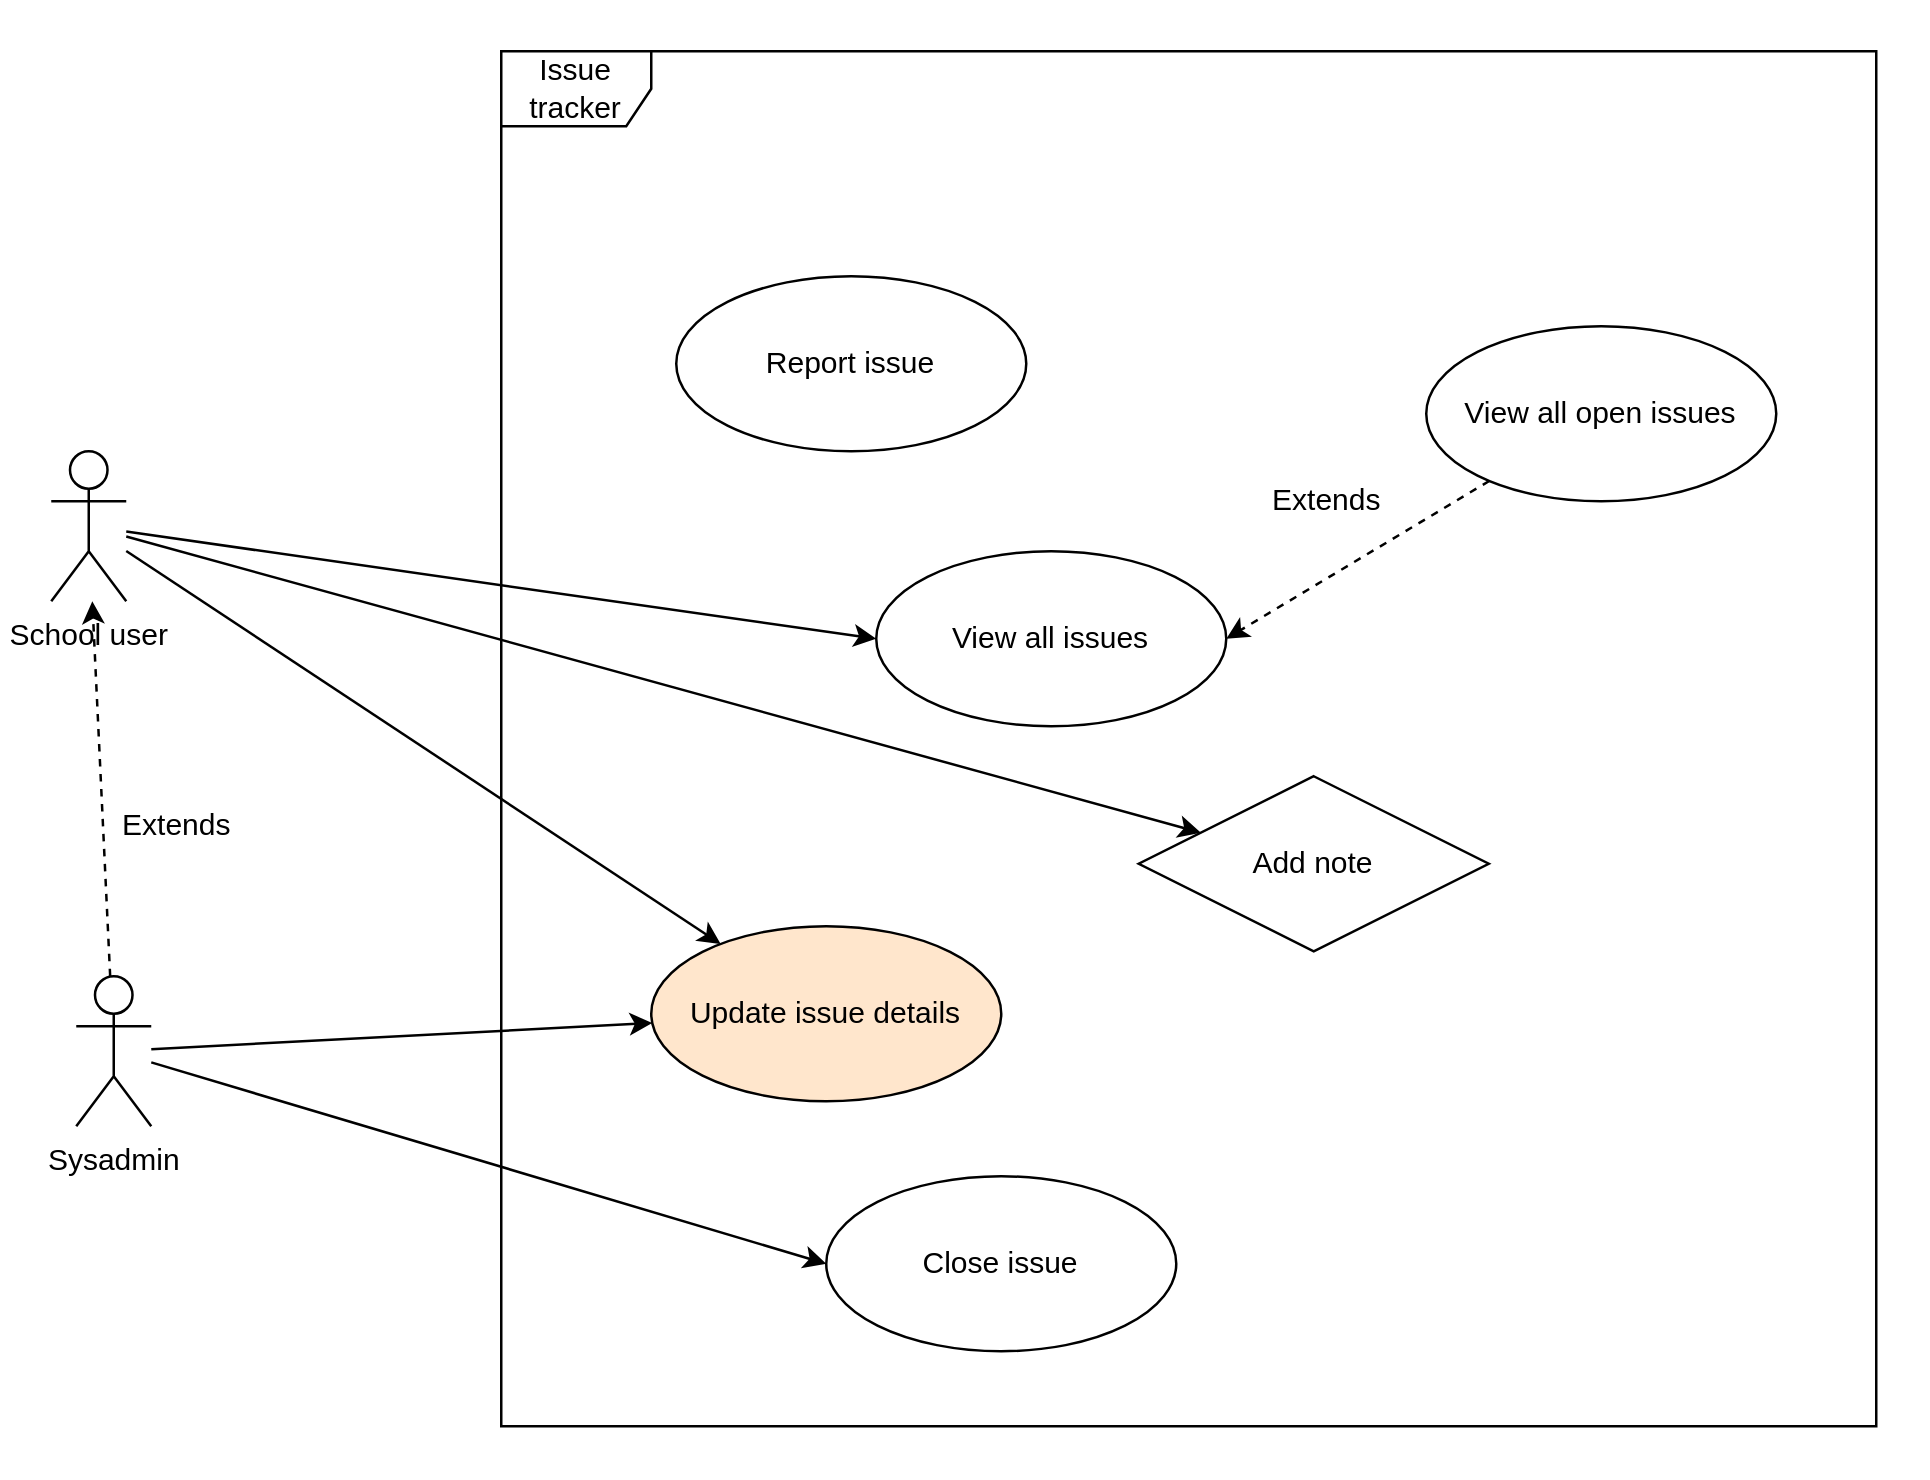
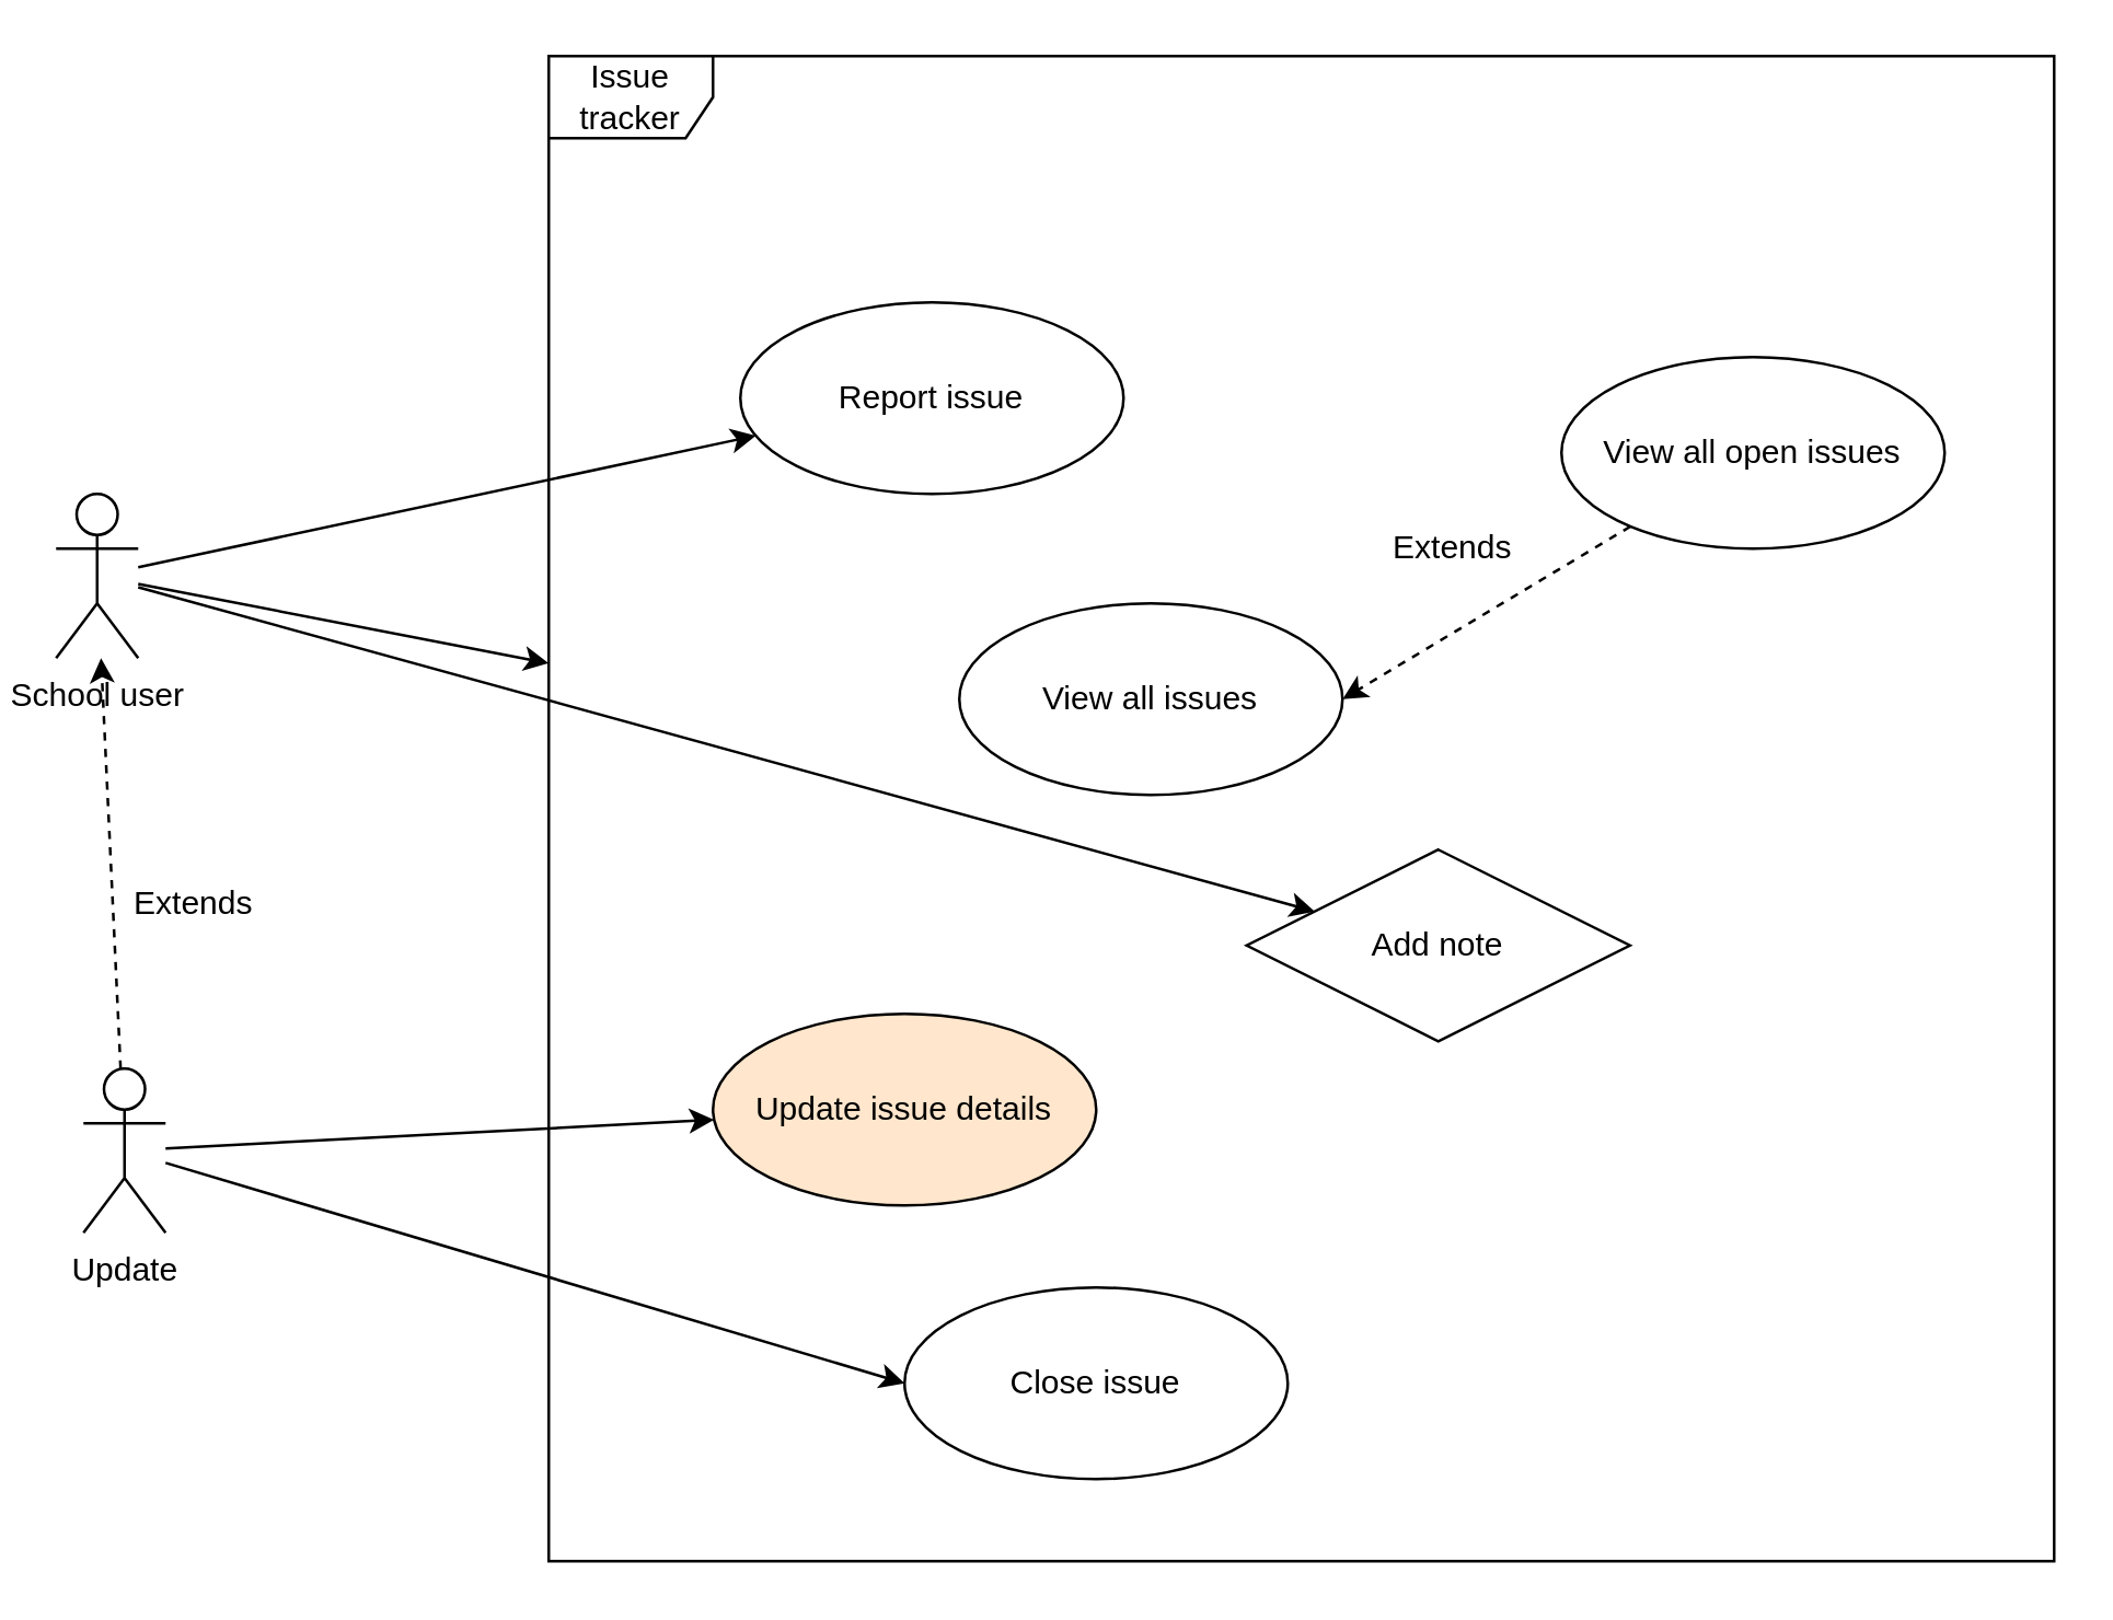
  <mxCell id="0" />
  <mxCell id="1" parent="0" />
  <mxCell id="2" value="Issue tracker" style="shape=umlFrame;whiteSpace=wrap;html=1;" parent="1" vertex="1"><mxGeometry x="200" y="20" width="550" height="550" as="geometry" /></mxCell>
  <mxCell id="3" style="edgeStyle=none;rounded=0;orthogonalLoop=1;jettySize=auto;html=1;" parent="1" source="7" target="11" edge="1"><mxGeometry relative="1" as="geometry" /></mxCell>
- <mxCell id="4" style="rounded=0;orthogonalLoop=1;jettySize=auto;html=1;entryX=0;entryY=0.5;entryDx=0;entryDy=0;strokeColor=#000000;" parent="1" source="7" target="8" edge="1"><mxGeometry relative="1" as="geometry" /></mxCell>
+ <mxCell id="4" style="rounded=0;orthogonalLoop=1;jettySize=auto;html=1;strokeColor=#000000;" parent="1" source="7" target="2" edge="1"><mxGeometry relative="1" as="geometry" /></mxCell>
  <mxCell id="5" style="edgeStyle=none;rounded=0;orthogonalLoop=1;jettySize=auto;html=1;strokeColor=#000000;" parent="1" source="17" target="10" edge="1"><mxGeometry relative="1" as="geometry" /></mxCell>
- <mxCell id="6" style="edgeStyle=none;rounded=0;orthogonalLoop=1;jettySize=auto;html=1;strokeColor=#000000;" parent="1" source="7" target="10" edge="1"><mxGeometry relative="1" as="geometry" /></mxCell>
+ <mxCell id="6" style="edgeStyle=none;rounded=0;orthogonalLoop=1;jettySize=auto;html=1;strokeColor=#000000;" parent="1" source="7" target="9" edge="1"><mxGeometry relative="1" as="geometry" /></mxCell>
  <mxCell id="7" value="School user" style="shape=umlActor;verticalLabelPosition=bottom;verticalAlign=top;html=1;" parent="1" vertex="1"><mxGeometry x="20" y="180" width="30" height="60" as="geometry" /></mxCell>
  <mxCell id="8" value="View all issues" style="ellipse;whiteSpace=wrap;html=1;" parent="1" vertex="1"><mxGeometry x="350" y="220" width="140" height="70" as="geometry" /></mxCell>
  <mxCell id="9" value="Report issue" style="ellipse;whiteSpace=wrap;html=1;" parent="1" vertex="1"><mxGeometry x="270" y="110" width="140" height="70" as="geometry" /></mxCell>
  <mxCell id="10" value="Update issue details" style="ellipse;whiteSpace=wrap;html=1;fillColor=#ffe6cc;" parent="1" vertex="1"><mxGeometry x="260" y="370" width="140" height="70" as="geometry" /></mxCell>
  <mxCell id="11" value="Add note" style="rhombus;whiteSpace=wrap;html=1;" parent="1" vertex="1"><mxGeometry x="455" y="310" width="140" height="70" as="geometry" /></mxCell>
  <mxCell id="12" style="rounded=0;orthogonalLoop=1;jettySize=auto;html=1;entryX=1;entryY=0.5;entryDx=0;entryDy=0;dashed=1;" edge="1" parent="1" source="13" target="8"><mxGeometry relative="1" as="geometry" /></mxCell>
  <mxCell id="13" value="View all open issues" style="ellipse;whiteSpace=wrap;html=1;" vertex="1" parent="1"><mxGeometry x="570" y="130" width="140" height="70" as="geometry" /></mxCell>
  <mxCell id="14" value="Extends" style="text;html=1;align=center;verticalAlign=middle;resizable=0;points=[];autosize=1;strokeColor=none;fillColor=none;" vertex="1" parent="1"><mxGeometry x="500" y="190" width="60" height="20" as="geometry" /></mxCell>
  <mxCell id="15" style="edgeStyle=none;rounded=0;orthogonalLoop=1;jettySize=auto;html=1;entryX=0;entryY=0.5;entryDx=0;entryDy=0;" edge="1" parent="1" source="17" target="18"><mxGeometry relative="1" as="geometry" /></mxCell>
  <mxCell id="16" style="edgeStyle=none;rounded=0;orthogonalLoop=1;jettySize=auto;html=1;dashed=1;" edge="1" parent="1" source="17" target="7"><mxGeometry relative="1" as="geometry" /></mxCell>
- <mxCell id="17" value="Sysadmin" style="shape=umlActor;verticalLabelPosition=bottom;verticalAlign=top;html=1;" vertex="1" parent="1"><mxGeometry x="30" y="390" width="30" height="60" as="geometry" /></mxCell>
+ <mxCell id="17" value="Update" style="shape=umlActor;verticalLabelPosition=bottom;verticalAlign=top;html=1;" vertex="1" parent="1"><mxGeometry x="30" y="390" width="30" height="60" as="geometry" /></mxCell>
  <mxCell id="18" value="Close issue" style="ellipse;whiteSpace=wrap;html=1;" vertex="1" parent="1"><mxGeometry x="330" y="470" width="140" height="70" as="geometry" /></mxCell>
  <mxCell id="19" value="Extends" style="text;html=1;align=center;verticalAlign=middle;resizable=0;points=[];autosize=1;strokeColor=none;fillColor=none;" vertex="1" parent="1"><mxGeometry x="40" y="320" width="60" height="20" as="geometry" /></mxCell>
